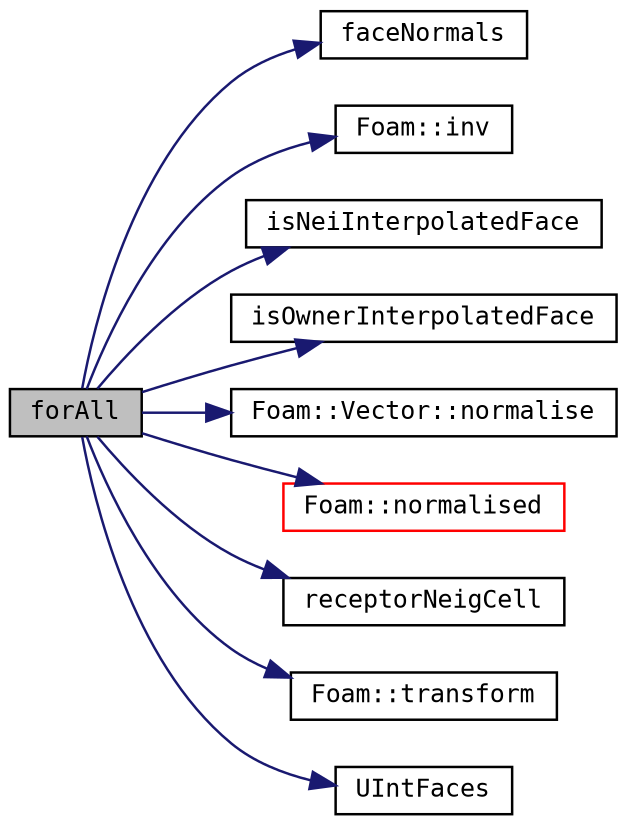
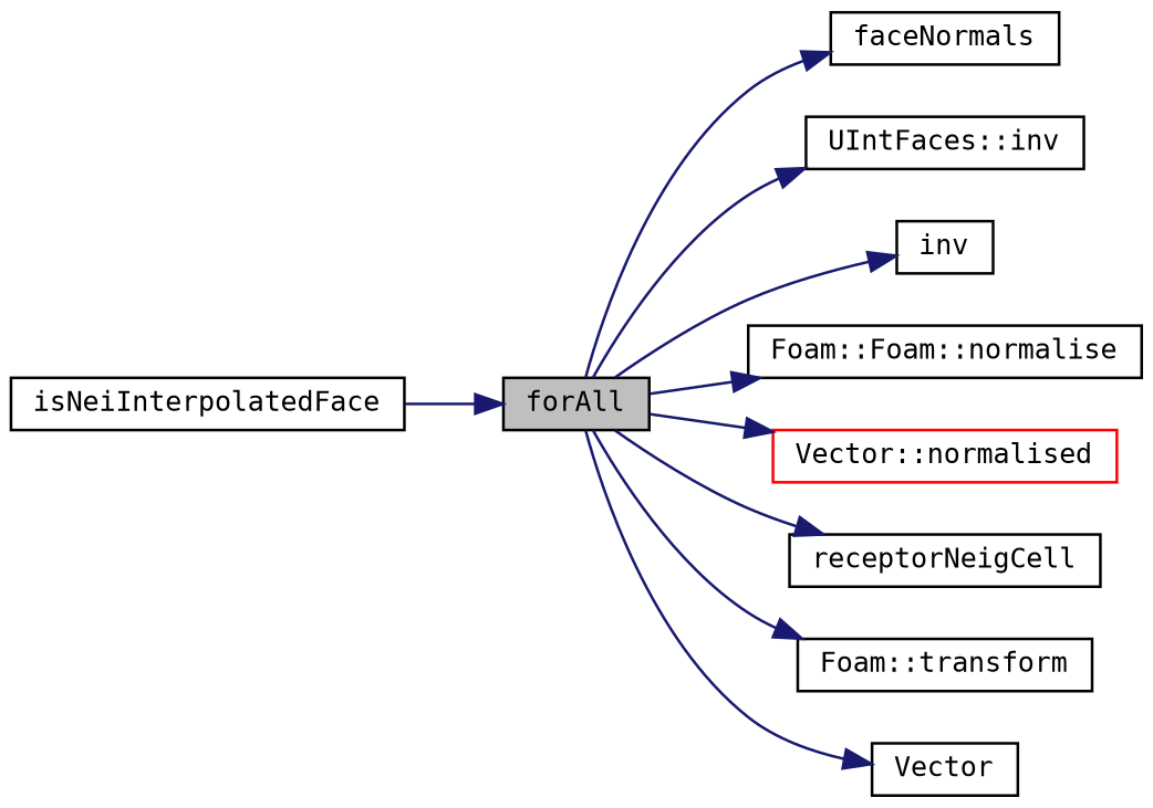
  digraph {
    fontname="DejaVu Sans Mono"
    rankdir=LR
    node [color=black fontname="DejaVu Sans Mono" fontsize=10 shape=record]
    edge [color=midnightblue fontname="DejaVu Sans Mono" fontsize=10 labelfontname=Helvetica labelfontsize=10 style=solid]
    n1 [fillcolor=grey75 fontcolor=black height=0.2 label=forAll style=filled width=0.4]
    n2 [height=0.2 label=faceNormals width=0.4]
-   n3 [height=0.2 label="Foam::inv" width=0.4]
+   n3 [height=0.2 label="UIntFaces::inv" width=0.4]
    n4 [height=0.2 label=isNeiInterpolatedFace width=0.4]
-   n5 [height=0.2 label=isOwnerInterpolatedFace width=0.4]
-   n6 [height=0.2 label="Foam::Vector::normalise" width=0.4]
-   n7 [color=red height=0.2 label="Foam::normalised" width=0.4]
+   n5 [height=0.2 label=inv width=0.4]
+   n6 [height=0.2 label="Foam::Foam::normalise" width=0.4]
+   n7 [color=red height=0.2 label="Vector::normalised" width=0.4]
    n8 [height=0.2 label=receptorNeigCell width=0.4]
    n9 [height=0.2 label="Foam::transform" width=0.4]
-   n10 [height=0.2 label=UIntFaces width=0.4]
+   n10 [height=0.2 label=Vector width=0.4]
    n1 -> n2
    n1 -> n3
-   n1 -> n4
+   n4 -> n1
    n1 -> n5
    n1 -> n6
    n1 -> n7
    n1 -> n8
    n1 -> n9
    n1 -> n10
  }
